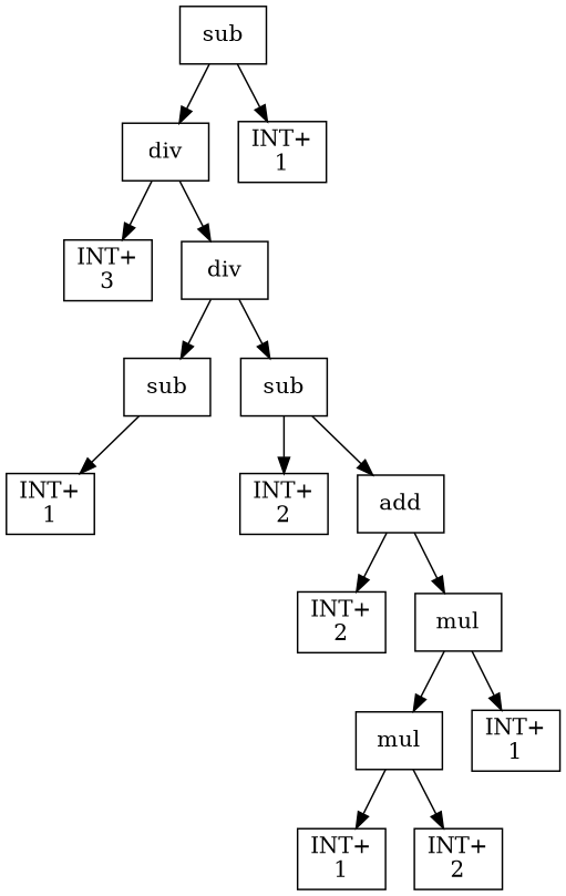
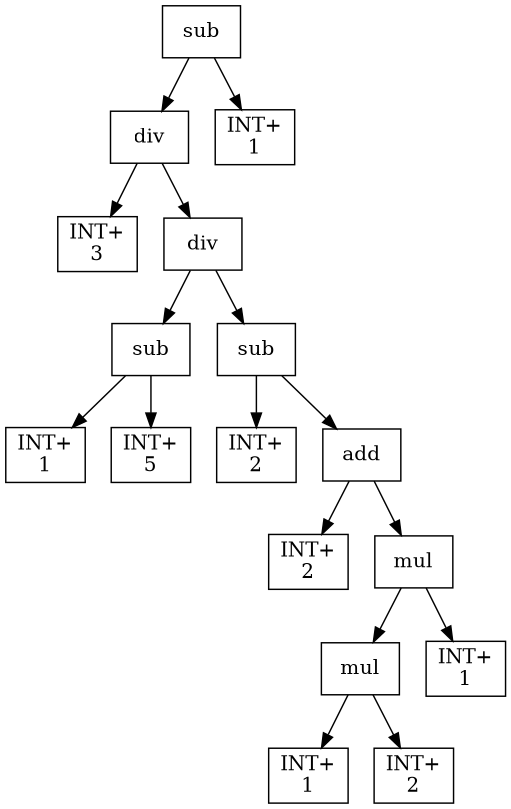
  digraph {
    node [shape=box]
    n1 [label=sub]
    n2 [label=div]
    n3 [label="INT+\n1"]
    n4 [label="INT+\n3"]
    n5 [label=div]
    n6 [label=sub]
    n7 [label=sub]
    n8 [label="INT+\n1"]
+   n9 [label="INT+\n5"]
    n10 [label="INT+\n2"]
    n11 [label=add]
    n12 [label="INT+\n2"]
    n13 [label=mul]
    n14 [label=mul]
    n15 [label="INT+\n1"]
    n16 [label="INT+\n1"]
    n17 [label="INT+\n2"]
    n1 -> n2
    n1 -> n3
    n2 -> n4
    n2 -> n5
    n5 -> n6
    n5 -> n7
    n6 -> n8
+   n6 -> n9
    n7 -> n10
    n7 -> n11
    n11 -> n12
    n11 -> n13
    n13 -> n14
    n13 -> n15
    n14 -> n16
    n14 -> n17
  }
